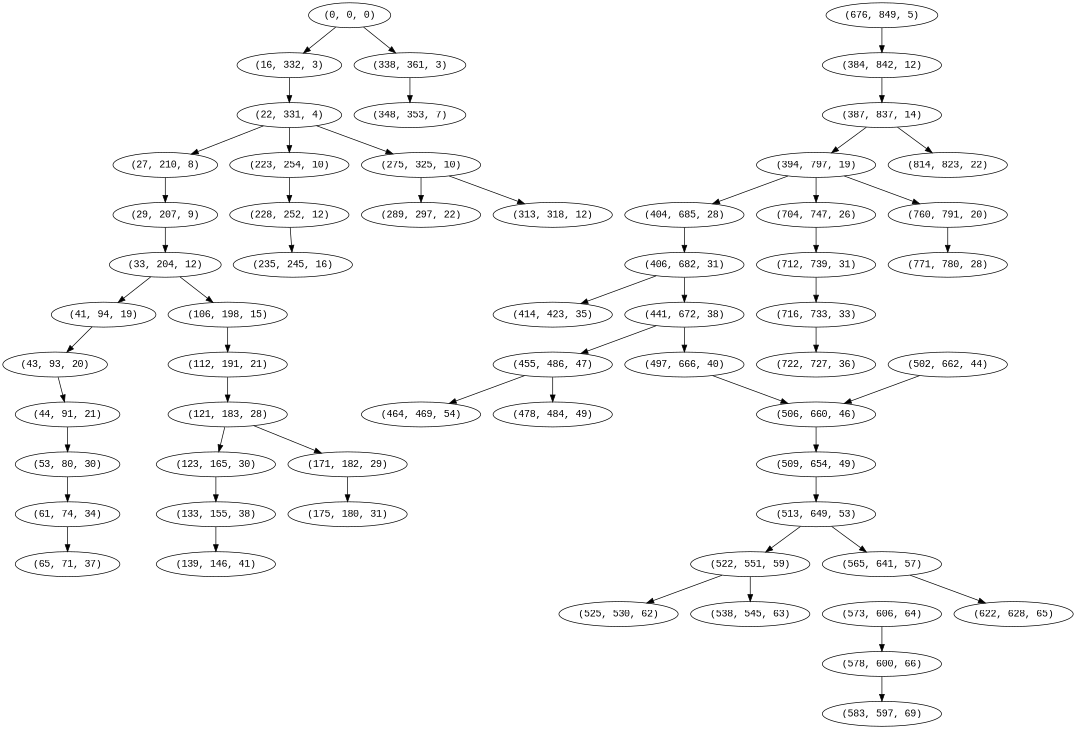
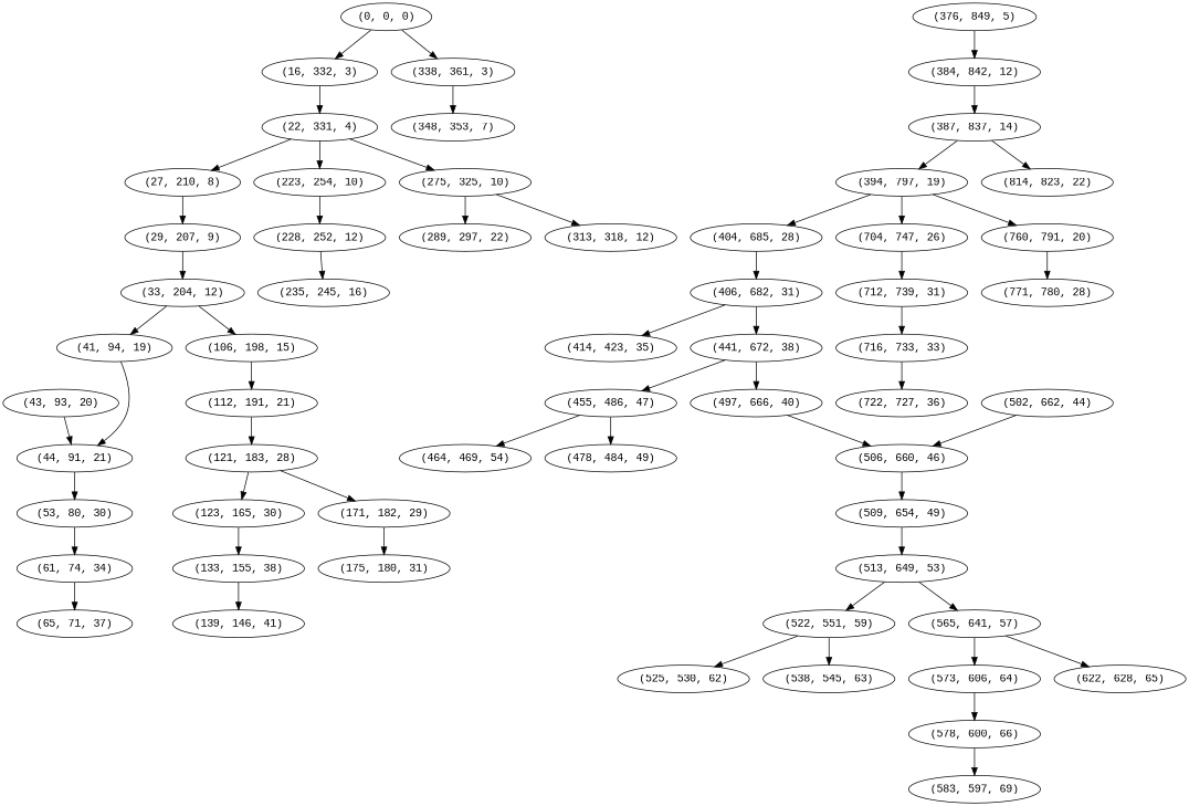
  digraph {
    fontname="Liberation Mono"
    node [fontname="Liberation Mono"]
    edge [fontname="Liberation Mono"]
    "(0, 0, 0)"
    "(16, 332, 3)"
    "(338, 361, 3)"
    "(22, 331, 4)"
    "(348, 353, 7)"
    "(27, 210, 8)"
    "(223, 254, 10)"
    "(275, 325, 10)"
    "(29, 207, 9)"
    "(228, 252, 12)"
    "(289, 297, 22)"
    "(313, 318, 12)"
    "(33, 204, 12)"
    "(41, 94, 19)"
    "(106, 198, 15)"
    "(43, 93, 20)"
    "(112, 191, 21)"
    "(44, 91, 21)"
    "(53, 80, 30)"
    "(61, 74, 34)"
    "(65, 71, 37)"
    "(121, 183, 28)"
    "(123, 165, 30)"
    "(171, 182, 29)"
    "(133, 155, 38)"
    "(175, 180, 31)"
    "(139, 146, 41)"
    "(235, 245, 16)"
-   "(376, 849, 5)" [label="(676, 849, 5)"]
+   "(376, 849, 5)"
    "(384, 842, 12)"
    "(387, 837, 14)"
    "(394, 797, 19)"
    "(814, 823, 22)"
    n34 [label="(404, 685, 28)"]
    "(704, 747, 26)"
    "(760, 791, 20)"
    "(406, 682, 31)"
    "(712, 739, 31)"
    "(771, 780, 28)"
    "(414, 423, 35)"
    "(441, 672, 38)"
    "(455, 486, 47)"
    "(497, 666, 40)"
    "(464, 469, 54)"
    "(478, 484, 49)"
    "(506, 660, 46)"
    "(502, 662, 44)"
    "(509, 654, 49)"
    "(513, 649, 53)"
    "(522, 551, 59)"
    "(565, 641, 57)"
    "(525, 530, 62)"
    "(538, 545, 63)"
    "(573, 606, 64)"
    "(622, 628, 65)"
    "(578, 600, 66)"
    "(583, 597, 69)"
    "(716, 733, 33)"
    "(722, 727, 36)"
    "(0, 0, 0)" -> "(16, 332, 3)"
    "(0, 0, 0)" -> "(338, 361, 3)"
    "(16, 332, 3)" -> "(22, 331, 4)"
    "(338, 361, 3)" -> "(348, 353, 7)"
    "(22, 331, 4)" -> "(27, 210, 8)"
    "(22, 331, 4)" -> "(223, 254, 10)"
    "(22, 331, 4)" -> "(275, 325, 10)"
    "(27, 210, 8)" -> "(29, 207, 9)"
    "(223, 254, 10)" -> "(228, 252, 12)"
    "(275, 325, 10)" -> "(289, 297, 22)"
    "(275, 325, 10)" -> "(313, 318, 12)"
    "(29, 207, 9)" -> "(33, 204, 12)"
    "(228, 252, 12)" -> "(235, 245, 16)"
    "(33, 204, 12)" -> "(41, 94, 19)"
    "(33, 204, 12)" -> "(106, 198, 15)"
-   "(41, 94, 19)" -> "(43, 93, 20)"
+   "(41, 94, 19)" -> "(44, 91, 21)"
    "(106, 198, 15)" -> "(112, 191, 21)"
    "(43, 93, 20)" -> "(44, 91, 21)"
    "(112, 191, 21)" -> "(121, 183, 28)"
    "(44, 91, 21)" -> "(53, 80, 30)"
    "(53, 80, 30)" -> "(61, 74, 34)"
    "(61, 74, 34)" -> "(65, 71, 37)"
    "(121, 183, 28)" -> "(123, 165, 30)"
    "(121, 183, 28)" -> "(171, 182, 29)"
    "(123, 165, 30)" -> "(133, 155, 38)"
    "(171, 182, 29)" -> "(175, 180, 31)"
    "(133, 155, 38)" -> "(139, 146, 41)"
    "(376, 849, 5)" -> "(384, 842, 12)"
    "(384, 842, 12)" -> "(387, 837, 14)"
    "(387, 837, 14)" -> "(394, 797, 19)"
    "(387, 837, 14)" -> "(814, 823, 22)"
    "(394, 797, 19)" -> n34
    "(394, 797, 19)" -> "(704, 747, 26)"
    "(394, 797, 19)" -> "(760, 791, 20)"
    n34 -> "(406, 682, 31)"
    "(704, 747, 26)" -> "(712, 739, 31)"
    "(760, 791, 20)" -> "(771, 780, 28)"
    "(406, 682, 31)" -> "(414, 423, 35)"
    "(406, 682, 31)" -> "(441, 672, 38)"
    "(712, 739, 31)" -> "(716, 733, 33)"
    "(441, 672, 38)" -> "(455, 486, 47)"
    "(441, 672, 38)" -> "(497, 666, 40)"
    "(455, 486, 47)" -> "(464, 469, 54)"
    "(455, 486, 47)" -> "(478, 484, 49)"
    "(497, 666, 40)" -> "(506, 660, 46)"
    "(506, 660, 46)" -> "(509, 654, 49)"
    "(502, 662, 44)" -> "(506, 660, 46)"
    "(509, 654, 49)" -> "(513, 649, 53)"
    "(513, 649, 53)" -> "(522, 551, 59)"
    "(513, 649, 53)" -> "(565, 641, 57)"
    "(522, 551, 59)" -> "(525, 530, 62)"
    "(522, 551, 59)" -> "(538, 545, 63)"
+   "(565, 641, 57)" -> "(573, 606, 64)"
    "(565, 641, 57)" -> "(622, 628, 65)"
    "(573, 606, 64)" -> "(578, 600, 66)"
    "(578, 600, 66)" -> "(583, 597, 69)"
    "(716, 733, 33)" -> "(722, 727, 36)"
  }
